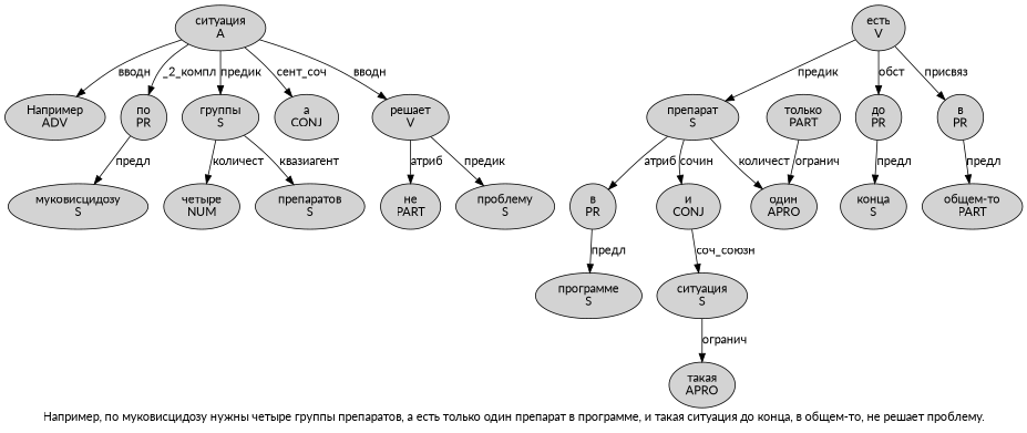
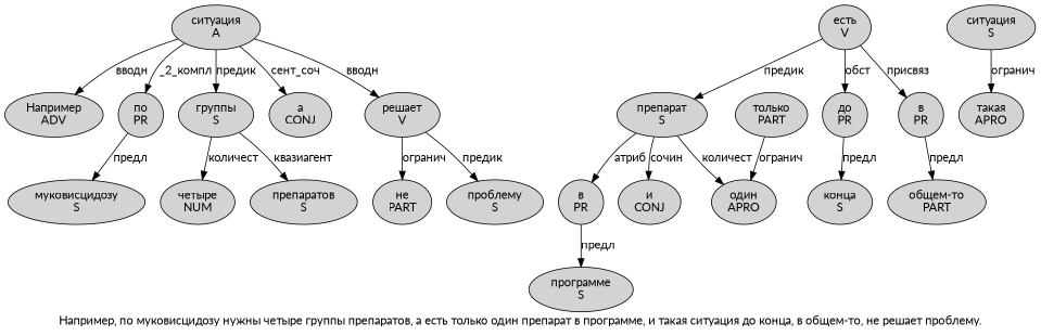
  digraph {
    fontname=Lato
    label="Например, по муковисцидозу нужны четыре группы препаратов, а есть только один препарат в программе, и такая ситуация до конца, в общем-то, не решает проблему."
    node [fillcolor=lightgray fontname=Lato penwidth=1 shape=ellipse style=filled]
    edge [fontname=Lato]
    n1 [label="Например\nADV"]
    n2 [label="по\nPR"]
    n3 [label="муковисцидозу\nS"]
    n4 [label="ситуация\nA"]
    n5 [label="группы\nS"]
    n6 [label="а\nCONJ"]
    n7 [label="решает\nV"]
    n8 [label="четыре\nNUM"]
    n9 [label="препаратов\nS"]
    n10 [label="не\nPART"]
    n11 [label="проблему\nS"]
    n12 [label="есть\nV"]
    n13 [label="препарат\nS"]
    n14 [label="до\nPR"]
    n15 [label="в\nPR"]
    n16 [label="один\nAPRO"]
    n17 [label="в\nPR"]
    n18 [label="и\nCONJ"]
    n19 [label="конца\nS"]
    n20 [label="общем-то\nPART"]
    n21 [label="только\nPART"]
    n22 [label="программе\nS"]
    n23 [label="ситуация\nS"]
    n24 [label="такая\nAPRO"]
    n2 -> n3 [label="предл"]
    n4 -> n1 [label="вводн"]
    n4 -> n2 [label="_2_компл"]
    n4 -> n5 [label="предик"]
    n4 -> n6 [label="сент_соч"]
    n4 -> n7 [label="вводн"]
    n5 -> n8 [label="количест"]
    n5 -> n9 [label="квазиагент"]
-   n7 -> n10 [label="атриб"]
+   n7 -> n10 [label="огранич"]
    n7 -> n11 [label="предик"]
    n12 -> n13 [label="предик"]
    n12 -> n14 [label="обст"]
    n12 -> n15 [label="присвяз"]
    n13 -> n16 [label="количест"]
    n13 -> n17 [label="атриб"]
    n13 -> n18 [label="сочин"]
    n14 -> n19 [label="предл"]
    n15 -> n20 [label="предл"]
    n17 -> n22 [label="предл"]
-   n18 -> n23 [label="соч_союзн"]
    n21 -> n16 [label="огранич"]
    n23 -> n24 [label="огранич"]
  }
